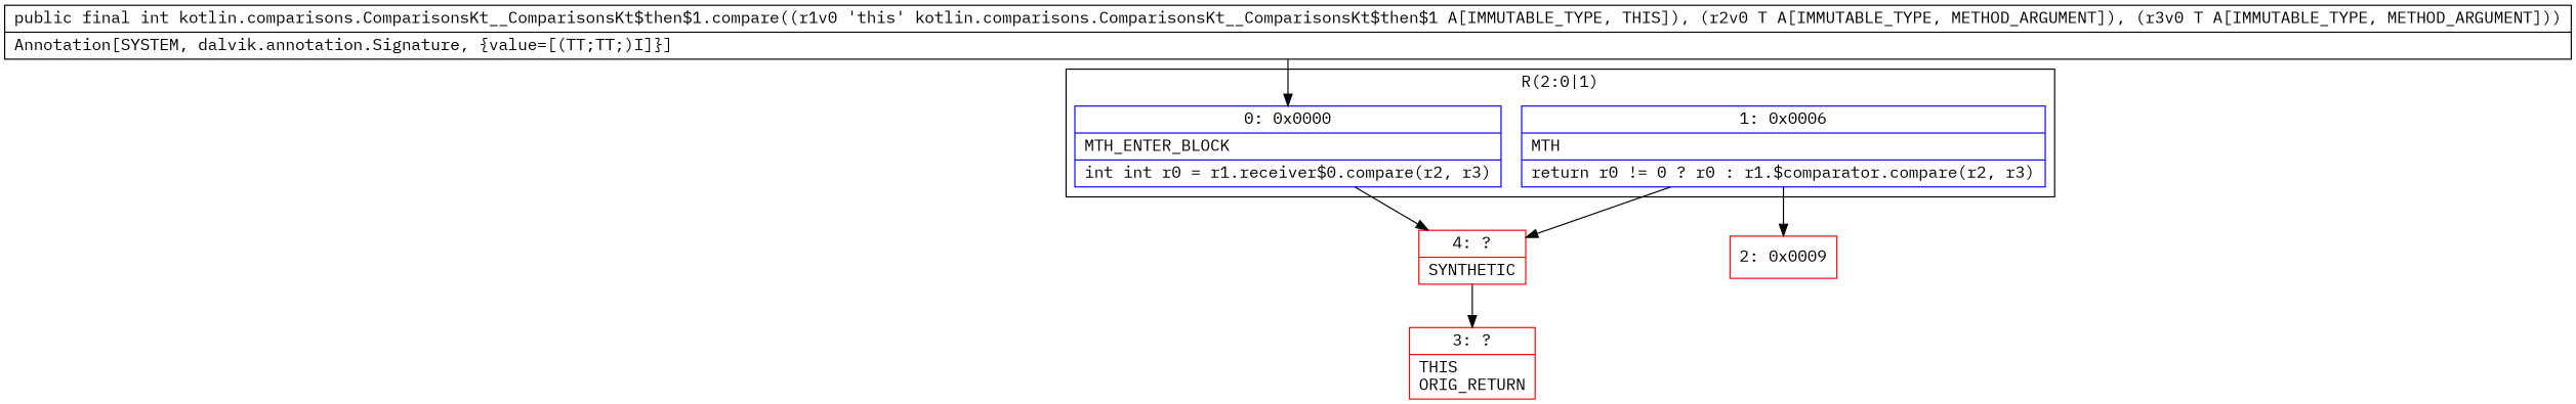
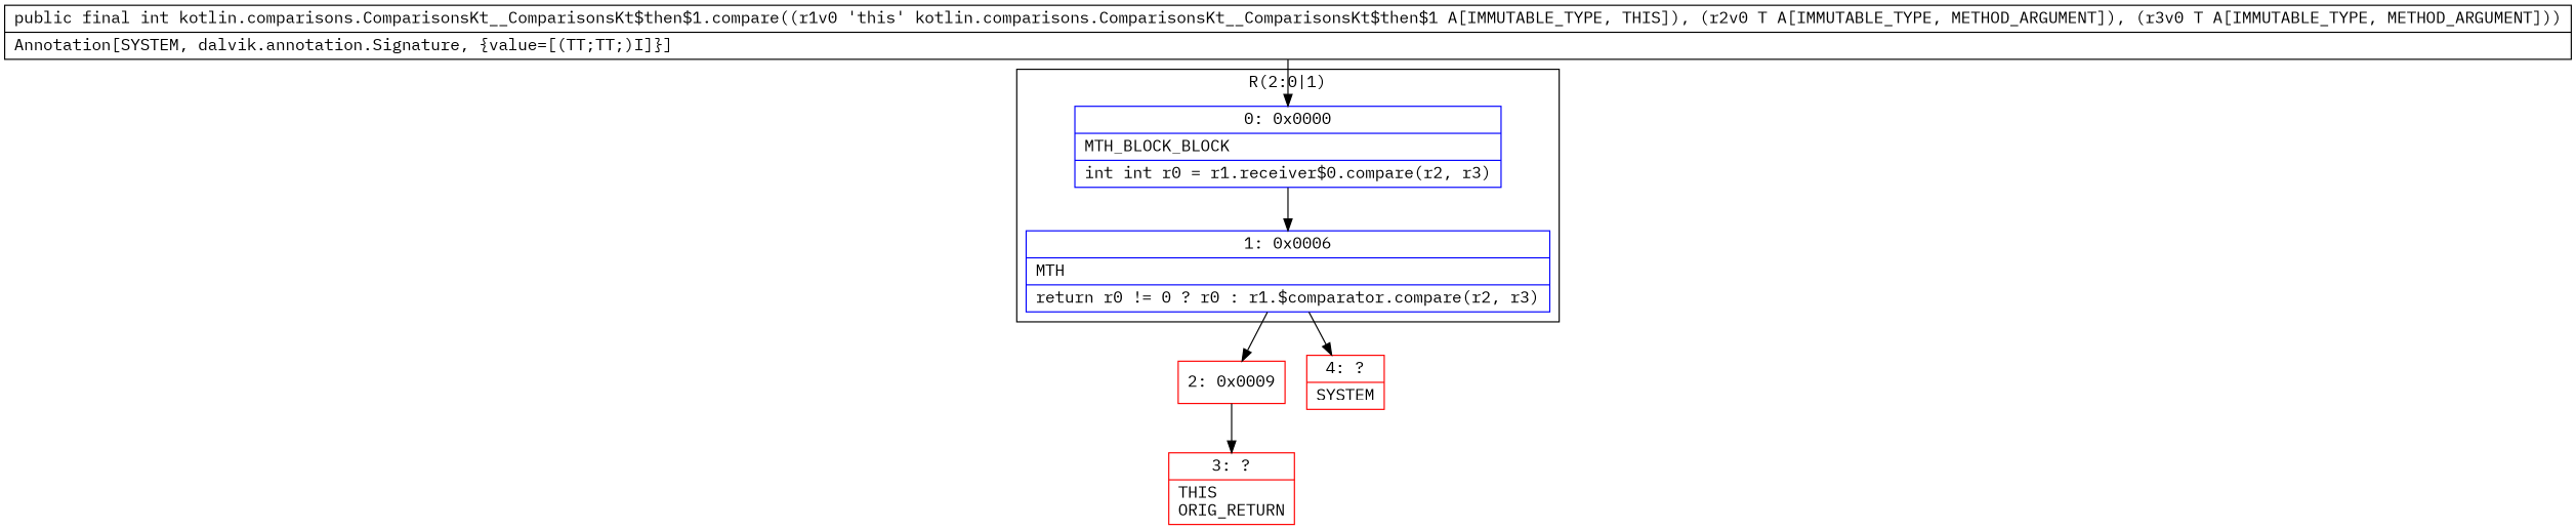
  digraph {
    fontname="IBM Plex Mono"
    node [color=red fontname="IBM Plex Mono" shape=record]
    edge [fontname="IBM Plex Mono"]
-   n1 [color=blue label="{0\:\ 0x0000|MTH_ENTER_BLOCK\l|int int r0 = r1.receiver$0.compare(r2, r3)\l}"]
+   n1 [color=blue label="{0\:\ 0x0000|MTH_BLOCK_BLOCK\l|int int r0 = r1.receiver$0.compare(r2, r3)\l}"]
    n2 [color=blue label="{1\:\ 0x0006|MTH\l|return r0 != 0 ? r0 : r1.$comparator.compare(r2, r3)\l}"]
    n3 [label="{2\:\ 0x0009}"]
-   n4 [label="{4\:\ ?|SYNTHETIC\l}"]
+   n4 [label="{4\:\ ?|SYSTEM\l}"]
    n5 [label="{3\:\ ?|THIS\lORIG_RETURN\l}"]
    n6 [label="{public final int kotlin.comparisons.ComparisonsKt__ComparisonsKt$then$1.compare((r1v0 'this' kotlin.comparisons.ComparisonsKt__ComparisonsKt$then$1 A[IMMUTABLE_TYPE, THIS]), (r2v0 T A[IMMUTABLE_TYPE, METHOD_ARGUMENT]), (r3v0 T A[IMMUTABLE_TYPE, METHOD_ARGUMENT]))  | Annotation[SYSTEM, dalvik.annotation.Signature, \{value=[(TT;TT;)I]\}]\l}" color=""]
    subgraph cluster_1 {
      label="R(2:0|1)"
      n1
      n2
    }
-   n1 -> n4
+   n1 -> n2
    n2 -> n3
    n2 -> n4
-   n4 -> n5
+   n3 -> n5
    n6 -> n1
  }
